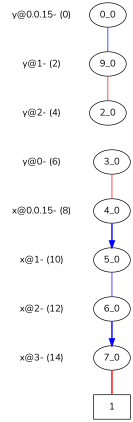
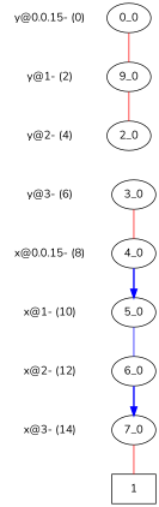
  digraph {
    fontname=Nunito
    node [fontname=Nunito shape=plaintext]
    edge [dir=none fontname=Nunito style=invis]
    "CONST NODES" [style=invis]
    "y@0.0.15- (0)"
    "y@1- (2)"
    "y@2- (4)"
-   "y@3- (6)" [label="y@0- (6)"]
+   "y@3- (6)"
    "x@0.0.15- (8)"
    "x@1- (10)"
    "x@2- (12)"
    "x@3- (14)"
    "3_0" [shape=""]
    "0_0" [shape=""]
    n12 [label="9_0" shape=""]
    "2_0" [shape=""]
    "4_0" [shape=""]
    "5_0" [shape=""]
    "6_0" [shape=""]
    "7_0" [shape=""]
    1 [shape=box]
    subgraph sub_1 {
      "CONST NODES"
      "y@0.0.15- (0)"
      "y@1- (2)"
      "y@2- (4)"
      "y@3- (6)"
      "x@0.0.15- (8)"
      "x@1- (10)"
      "x@2- (12)"
      "x@3- (14)"
    }
    subgraph sub_2 {
      rank=same
      "y@3- (6)"
      "3_0"
    }
    subgraph sub_3 {
      rank=same
      "y@0.0.15- (0)"
      "0_0"
    }
    subgraph sub_4 {
      rank=same
      "y@1- (2)"
      n12
    }
    subgraph sub_5 {
      rank=same
      "y@2- (4)"
      "2_0"
    }
    subgraph sub_6 {
      rank=same
      "x@0.0.15- (8)"
      "4_0"
    }
    subgraph sub_7 {
      rank=same
      "x@1- (10)"
      "5_0"
    }
    subgraph sub_8 {
      rank=same
      "x@2- (12)"
      "6_0"
    }
    subgraph sub_9 {
      rank=same
      "x@3- (14)"
      "7_0"
    }
    subgraph sub_10 {
      rank=same
      "CONST NODES"
      subgraph sub_11 {
        rank=same
        1
      }
    }
    "y@0.0.15- (0)" -> "y@1- (2)"
    "y@1- (2)" -> "y@2- (4)"
    "y@2- (4)" -> "y@3- (6)"
    "y@3- (6)" -> "x@0.0.15- (8)"
    "x@0.0.15- (8)" -> "x@1- (10)"
    "x@1- (10)" -> "x@2- (12)"
    "x@2- (12)" -> "x@3- (14)"
    "x@3- (14)" -> "CONST NODES"
    "3_0" -> "4_0" [color=red style=""]
-   "0_0" -> n12 [color=blue style=""]
+   "0_0" -> n12 [color=red style=""]
    n12 -> "2_0" [color=red style=""]
    "4_0" -> "5_0" [color=blue dir=forward style=bold]
    "5_0" -> "6_0" [color=blue style=""]
    "6_0" -> "7_0" [color=blue dir=forward style=bold]
-   "7_0" -> 1 [color=red style=bold]
+   "7_0" -> 1 [color=red style=""]
  }
